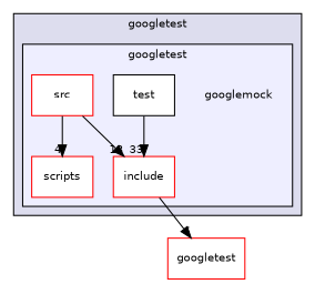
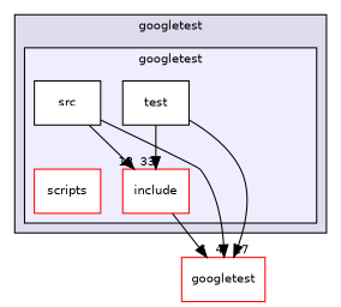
  digraph {
    compound=true
    node [fontname=Helvetica fontsize=10 shape=box color=red fillcolor=white style=filled]
    edge [labeldistance=1.5 labelfontname=Helvetica labelfontsize=10]
-   n1 [label=googlemock shape=plaintext color="" fillcolor="" style=""]
    n2 [label=include]
    n3 [label=scripts]
-   n4 [label=src]
+   n4 [color=black label=src]
    n5 [color=black label=test]
    n6 [label=googletest]
    subgraph cluster_1 {
      bgcolor="#ddddee"
      fontname=Helvetica
      fontsize=10
      label=googletest
      pencolor=black
      subgraph cluster_2 {
        bgcolor="#eeeeff"
        fontname=Helvetica
        fontsize=10
        pencolor=black
-       n1
        n2
        n3
        n4
        n5
      }
    }
    n2 -> n6 [headlabel=6]
    n4 -> n2 [headlabel=13]
-   n4 -> n3 [headlabel=4]
+   n4 -> n6 [headlabel=4]
    n5 -> n2 [headlabel=33]
+   n5 -> n6 [headlabel=27]
  }
